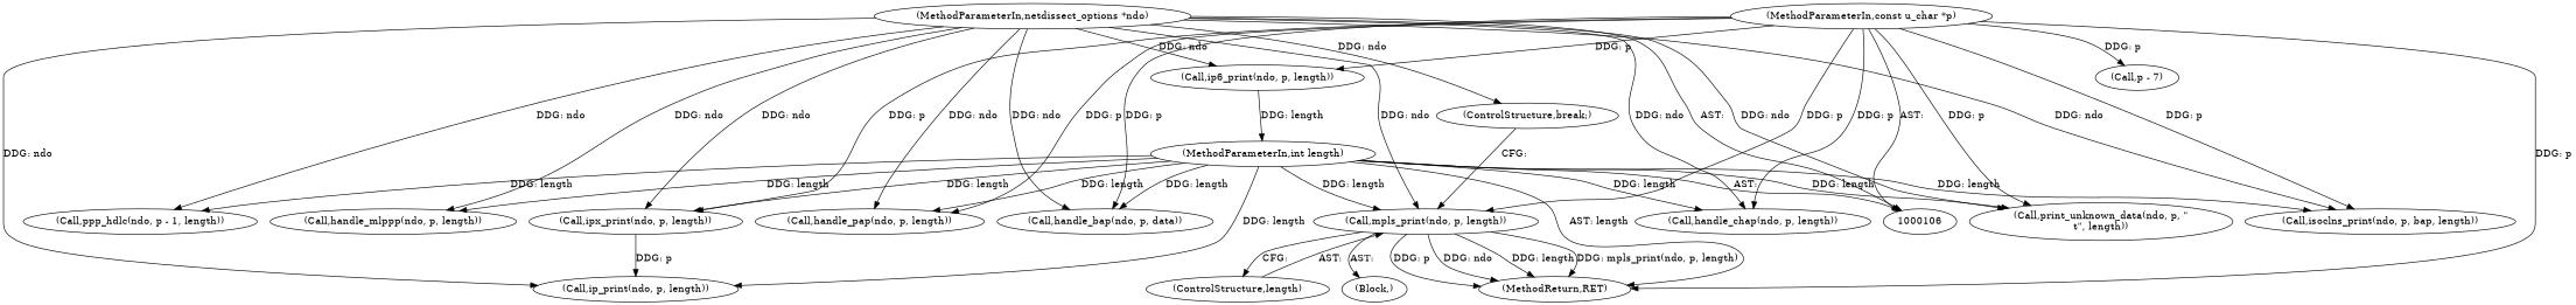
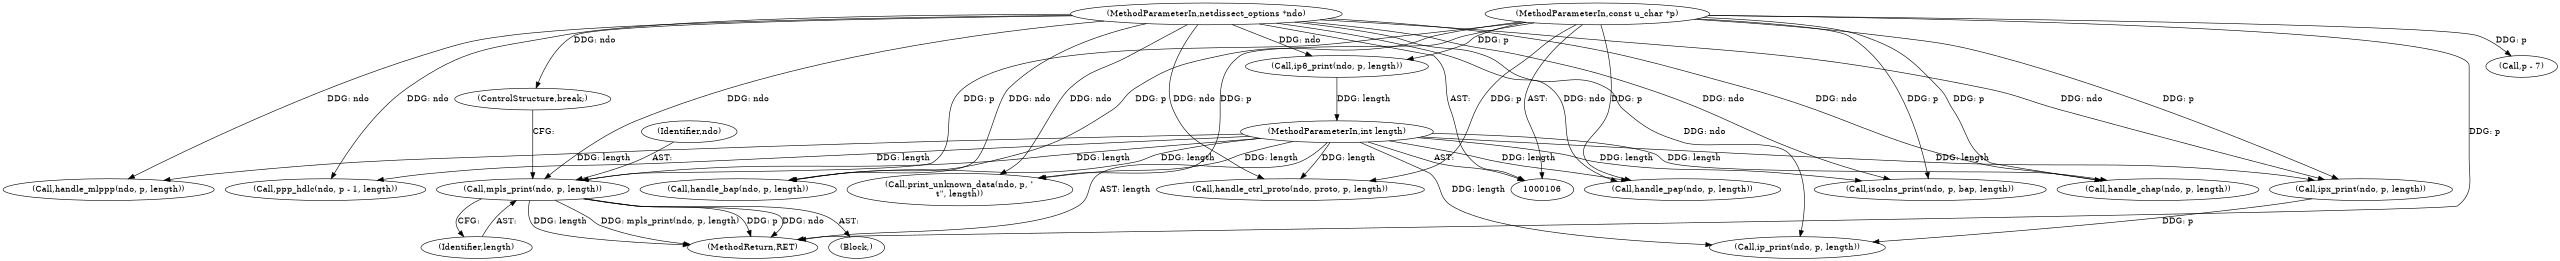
  digraph {
    n1 [label="(Call,mpls_print(ndo, p, length))"]
    n2 [label="(MethodReturn,RET)"]
    n3 [label="(Block,)"]
-   n4 [label="(ControlStructure,length)"]
+   n4 [label="(Identifier,length)"]
    n5 [label="(MethodParameterIn,netdissect_options *ndo)"]
    n6 [label="(Call,handle_mlppp(ndo, p, length))"]
-   n7 [label="(Call,handle_bap(ndo, p, data))"]
+   n7 [label="(Call,handle_bap(ndo, p, length))"]
    n8 [label="(Call,print_unknown_data(ndo, p, \"\n\t\", length))"]
    n9 [label="(Call,handle_pap(ndo, p, length))"]
    n10 [label="(Call,ppp_hdlc(ndo, p - 1, length))"]
    n11 [label="(Call,ipx_print(ndo, p, length))"]
    n12 [label="(Call,isoclns_print(ndo, p, bap, length))"]
    n13 [label="(Call,ip6_print(ndo, p, length))"]
    n14 [label="(Call,handle_chap(ndo, p, length))"]
    n15 [label="(Call,ip_print(ndo, p, length))"]
+   n16 [label="(Call,handle_ctrl_proto(ndo, proto, p, length))"]
    1000106
    n18 [label="(ControlStructure,break;)"]
    n19 [label="(MethodParameterIn,int length)"]
    n20 [label="(MethodParameterIn,const u_char *p)"]
    n21 [label="(Call,p - 7)"]
+   n22 [label="(Identifier,ndo)"]
    n1 -> n2 [label="DDG: length"]
    n1 -> n2 [label="DDG: mpls_print(ndo, p, length)"]
    n1 -> n2 [label="DDG: p"]
    n1 -> n2 [label="DDG: ndo"]
    n1 -> n3 [label="AST: "]
    n1 -> n4 [label="CFG: "]
    n4 -> n1 [label="AST: "]
    n5 -> n1 [label="DDG: ndo"]
    n5 -> n6 [label="DDG: ndo"]
    n5 -> n7 [label="DDG: ndo"]
    n5 -> n8 [label="DDG: ndo"]
    n5 -> n9 [label="DDG: ndo"]
    n5 -> n10 [label="DDG: ndo"]
    n5 -> n11 [label="DDG: ndo"]
    n5 -> n12 [label="DDG: ndo"]
    n5 -> n13 [label="DDG: ndo"]
    n5 -> n14 [label="DDG: ndo"]
    n5 -> n15 [label="DDG: ndo"]
+   n5 -> n16 [label="DDG: ndo"]
    n5 -> 1000106 [label="AST: "]
    n5 -> n18 [label="DDG: ndo"]
    n11 -> n15 [label="DDG: p"]
    n13 -> n19 [label="DDG: length"]
    n18 -> n1 [label="CFG: "]
    n19 -> n1 [label="DDG: length"]
    n19 -> n2 [label="AST: length"]
    n19 -> n6 [label="DDG: length"]
    n19 -> n7 [label="DDG: length"]
    n19 -> n8 [label="DDG: length"]
    n19 -> n9 [label="DDG: length"]
    n19 -> n10 [label="DDG: length"]
    n19 -> n11 [label="DDG: length"]
    n19 -> n12 [label="DDG: length"]
    n19 -> n14 [label="DDG: length"]
    n19 -> n15 [label="DDG: length"]
+   n19 -> n16 [label="DDG: length"]
    n19 -> 1000106 [label="AST: "]
    n20 -> n1 [label="DDG: p"]
    n20 -> n2 [label="DDG: p"]
    n20 -> n7 [label="DDG: p"]
    n20 -> n8 [label="DDG: p"]
    n20 -> n9 [label="DDG: p"]
    n20 -> n11 [label="DDG: p"]
    n20 -> n12 [label="DDG: p"]
    n20 -> n13 [label="DDG: p"]
    n20 -> n14 [label="DDG: p"]
+   n20 -> n16 [label="DDG: p"]
    n20 -> 1000106 [label="AST: "]
    n20 -> n21 [label="DDG: p"]
+   n22 -> n1 [label="AST: "]
  }
